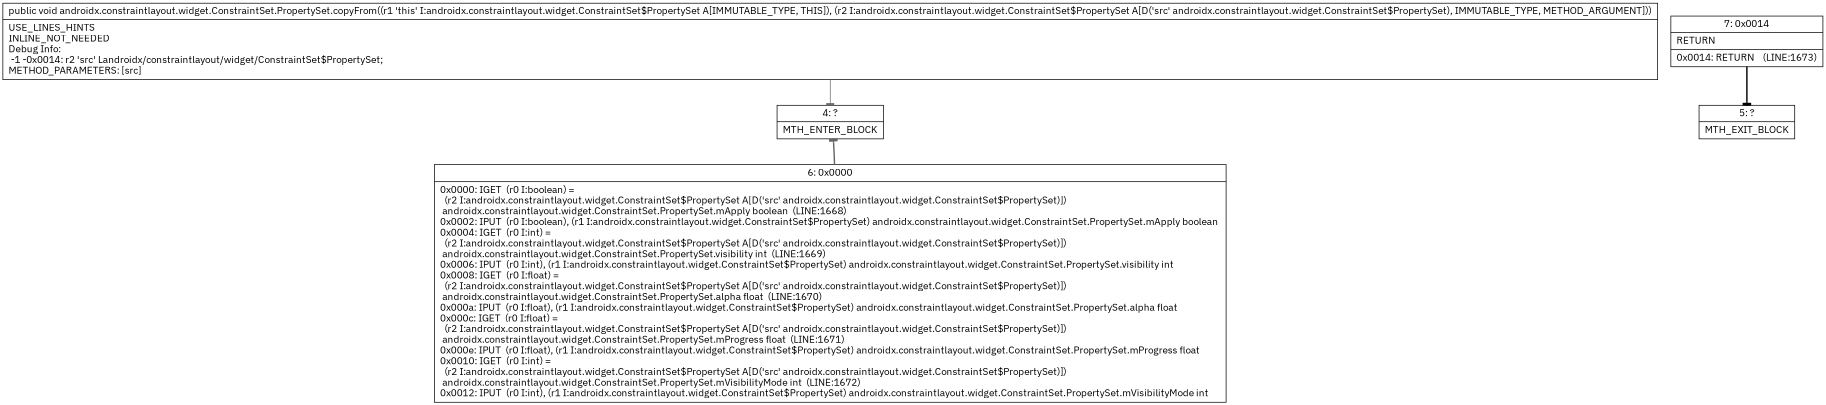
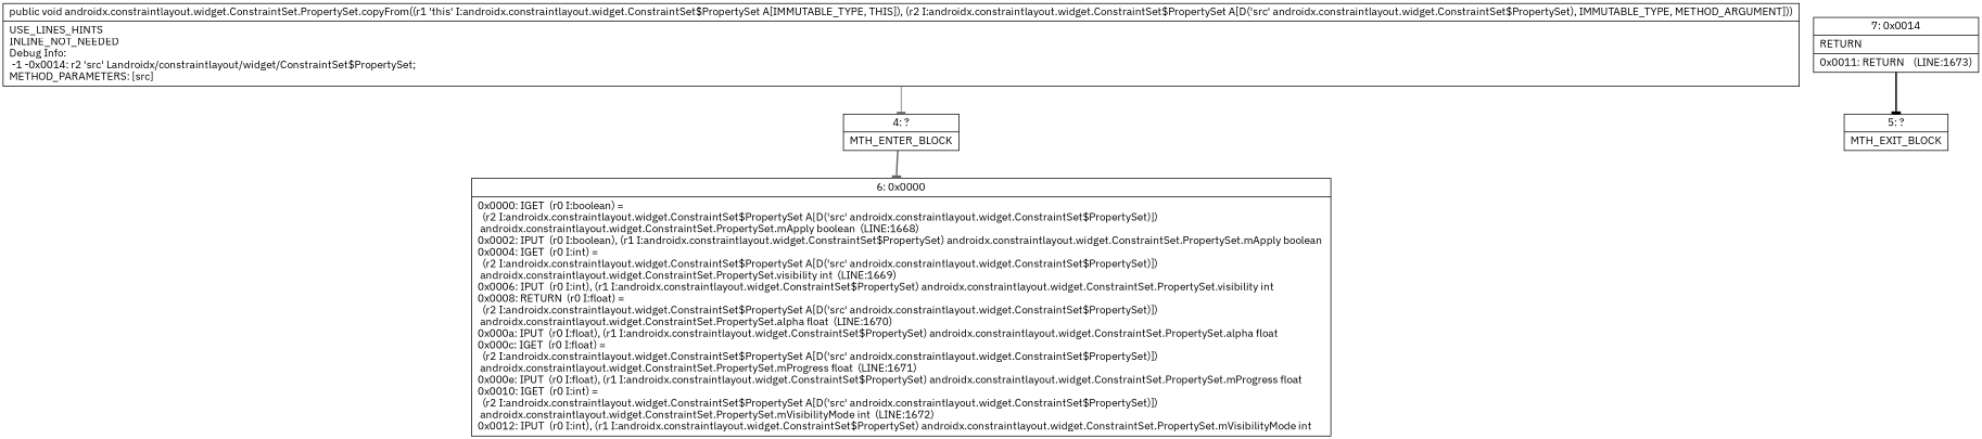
  digraph {
    fontname="IBM Plex Sans"
    node [fontname="IBM Plex Sans" shape=record]
    edge [arrowhead=tee color=gray40 fontname="IBM Plex Sans" style=bold]
    n1 [label="{4\:\ ?|MTH_ENTER_BLOCK\l}"]
-   n2 [label="{6\:\ 0x0000|0x0000: IGET  (r0 I:boolean) = \l  (r2 I:androidx.constraintlayout.widget.ConstraintSet$PropertySet A[D('src' androidx.constraintlayout.widget.ConstraintSet$PropertySet)])\l androidx.constraintlayout.widget.ConstraintSet.PropertySet.mApply boolean  (LINE:1668)\l0x0002: IPUT  (r0 I:boolean), (r1 I:androidx.constraintlayout.widget.ConstraintSet$PropertySet) androidx.constraintlayout.widget.ConstraintSet.PropertySet.mApply boolean \l0x0004: IGET  (r0 I:int) = \l  (r2 I:androidx.constraintlayout.widget.ConstraintSet$PropertySet A[D('src' androidx.constraintlayout.widget.ConstraintSet$PropertySet)])\l androidx.constraintlayout.widget.ConstraintSet.PropertySet.visibility int  (LINE:1669)\l0x0006: IPUT  (r0 I:int), (r1 I:androidx.constraintlayout.widget.ConstraintSet$PropertySet) androidx.constraintlayout.widget.ConstraintSet.PropertySet.visibility int \l0x0008: IGET  (r0 I:float) = \l  (r2 I:androidx.constraintlayout.widget.ConstraintSet$PropertySet A[D('src' androidx.constraintlayout.widget.ConstraintSet$PropertySet)])\l androidx.constraintlayout.widget.ConstraintSet.PropertySet.alpha float  (LINE:1670)\l0x000a: IPUT  (r0 I:float), (r1 I:androidx.constraintlayout.widget.ConstraintSet$PropertySet) androidx.constraintlayout.widget.ConstraintSet.PropertySet.alpha float \l0x000c: IGET  (r0 I:float) = \l  (r2 I:androidx.constraintlayout.widget.ConstraintSet$PropertySet A[D('src' androidx.constraintlayout.widget.ConstraintSet$PropertySet)])\l androidx.constraintlayout.widget.ConstraintSet.PropertySet.mProgress float  (LINE:1671)\l0x000e: IPUT  (r0 I:float), (r1 I:androidx.constraintlayout.widget.ConstraintSet$PropertySet) androidx.constraintlayout.widget.ConstraintSet.PropertySet.mProgress float \l0x0010: IGET  (r0 I:int) = \l  (r2 I:androidx.constraintlayout.widget.ConstraintSet$PropertySet A[D('src' androidx.constraintlayout.widget.ConstraintSet$PropertySet)])\l androidx.constraintlayout.widget.ConstraintSet.PropertySet.mVisibilityMode int  (LINE:1672)\l0x0012: IPUT  (r0 I:int), (r1 I:androidx.constraintlayout.widget.ConstraintSet$PropertySet) androidx.constraintlayout.widget.ConstraintSet.PropertySet.mVisibilityMode int \l}"]
-   n3 [label="{7\:\ 0x0014|RETURN\l|0x0014: RETURN    (LINE:1673)\l}"]
+   n2 [label="{6\:\ 0x0000|0x0000: IGET  (r0 I:boolean) = \l  (r2 I:androidx.constraintlayout.widget.ConstraintSet$PropertySet A[D('src' androidx.constraintlayout.widget.ConstraintSet$PropertySet)])\l androidx.constraintlayout.widget.ConstraintSet.PropertySet.mApply boolean  (LINE:1668)\l0x0002: IPUT  (r0 I:boolean), (r1 I:androidx.constraintlayout.widget.ConstraintSet$PropertySet) androidx.constraintlayout.widget.ConstraintSet.PropertySet.mApply boolean \l0x0004: IGET  (r0 I:int) = \l  (r2 I:androidx.constraintlayout.widget.ConstraintSet$PropertySet A[D('src' androidx.constraintlayout.widget.ConstraintSet$PropertySet)])\l androidx.constraintlayout.widget.ConstraintSet.PropertySet.visibility int  (LINE:1669)\l0x0006: IPUT  (r0 I:int), (r1 I:androidx.constraintlayout.widget.ConstraintSet$PropertySet) androidx.constraintlayout.widget.ConstraintSet.PropertySet.visibility int \l0x0008: RETURN  (r0 I:float) = \l  (r2 I:androidx.constraintlayout.widget.ConstraintSet$PropertySet A[D('src' androidx.constraintlayout.widget.ConstraintSet$PropertySet)])\l androidx.constraintlayout.widget.ConstraintSet.PropertySet.alpha float  (LINE:1670)\l0x000a: IPUT  (r0 I:float), (r1 I:androidx.constraintlayout.widget.ConstraintSet$PropertySet) androidx.constraintlayout.widget.ConstraintSet.PropertySet.alpha float \l0x000c: IGET  (r0 I:float) = \l  (r2 I:androidx.constraintlayout.widget.ConstraintSet$PropertySet A[D('src' androidx.constraintlayout.widget.ConstraintSet$PropertySet)])\l androidx.constraintlayout.widget.ConstraintSet.PropertySet.mProgress float  (LINE:1671)\l0x000e: IPUT  (r0 I:float), (r1 I:androidx.constraintlayout.widget.ConstraintSet$PropertySet) androidx.constraintlayout.widget.ConstraintSet.PropertySet.mProgress float \l0x0010: IGET  (r0 I:int) = \l  (r2 I:androidx.constraintlayout.widget.ConstraintSet$PropertySet A[D('src' androidx.constraintlayout.widget.ConstraintSet$PropertySet)])\l androidx.constraintlayout.widget.ConstraintSet.PropertySet.mVisibilityMode int  (LINE:1672)\l0x0012: IPUT  (r0 I:int), (r1 I:androidx.constraintlayout.widget.ConstraintSet$PropertySet) androidx.constraintlayout.widget.ConstraintSet.PropertySet.mVisibilityMode int \l}"]
+   n3 [label="{7\:\ 0x0014|RETURN\l|0x0011: RETURN    (LINE:1673)\l}"]
    n4 [label="{5\:\ ?|MTH_EXIT_BLOCK\l}"]
    n5 [label="{public void androidx.constraintlayout.widget.ConstraintSet.PropertySet.copyFrom((r1 'this' I:androidx.constraintlayout.widget.ConstraintSet$PropertySet A[IMMUTABLE_TYPE, THIS]), (r2 I:androidx.constraintlayout.widget.ConstraintSet$PropertySet A[D('src' androidx.constraintlayout.widget.ConstraintSet$PropertySet), IMMUTABLE_TYPE, METHOD_ARGUMENT]))  | USE_LINES_HINTS\lINLINE_NOT_NEEDED\lDebug Info:\l  \-1 \-0x0014: r2 'src' Landroidx\/constraintlayout\/widget\/ConstraintSet$PropertySet;\lMETHOD_PARAMETERS: [src]\l}"]
-   n2 -> n1
+   n1 -> n2
    n3 -> n4 [color=black]
    n5 -> n1 [style=solid]
  }
